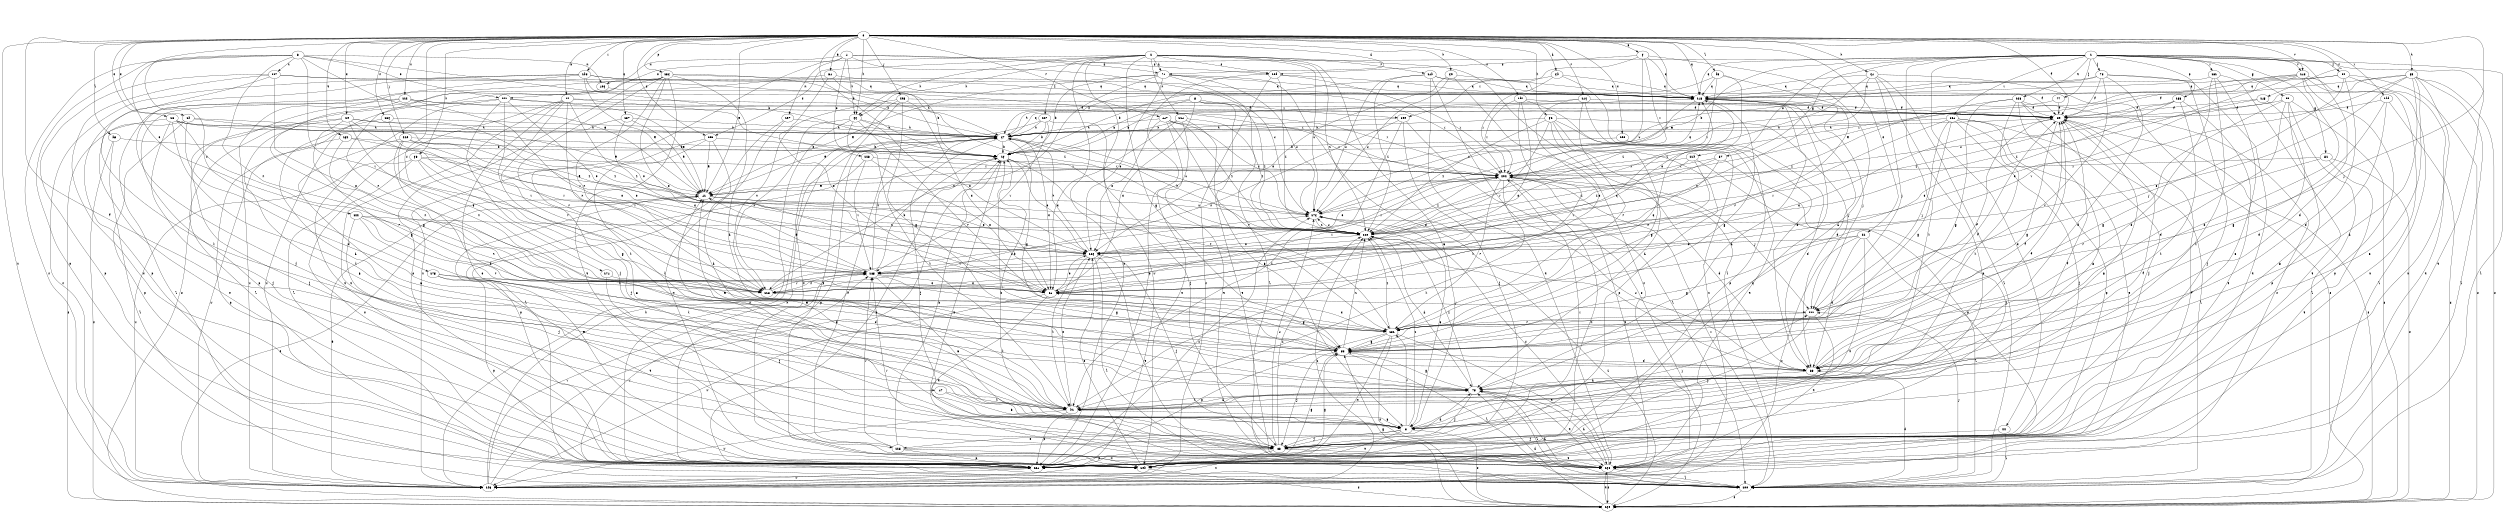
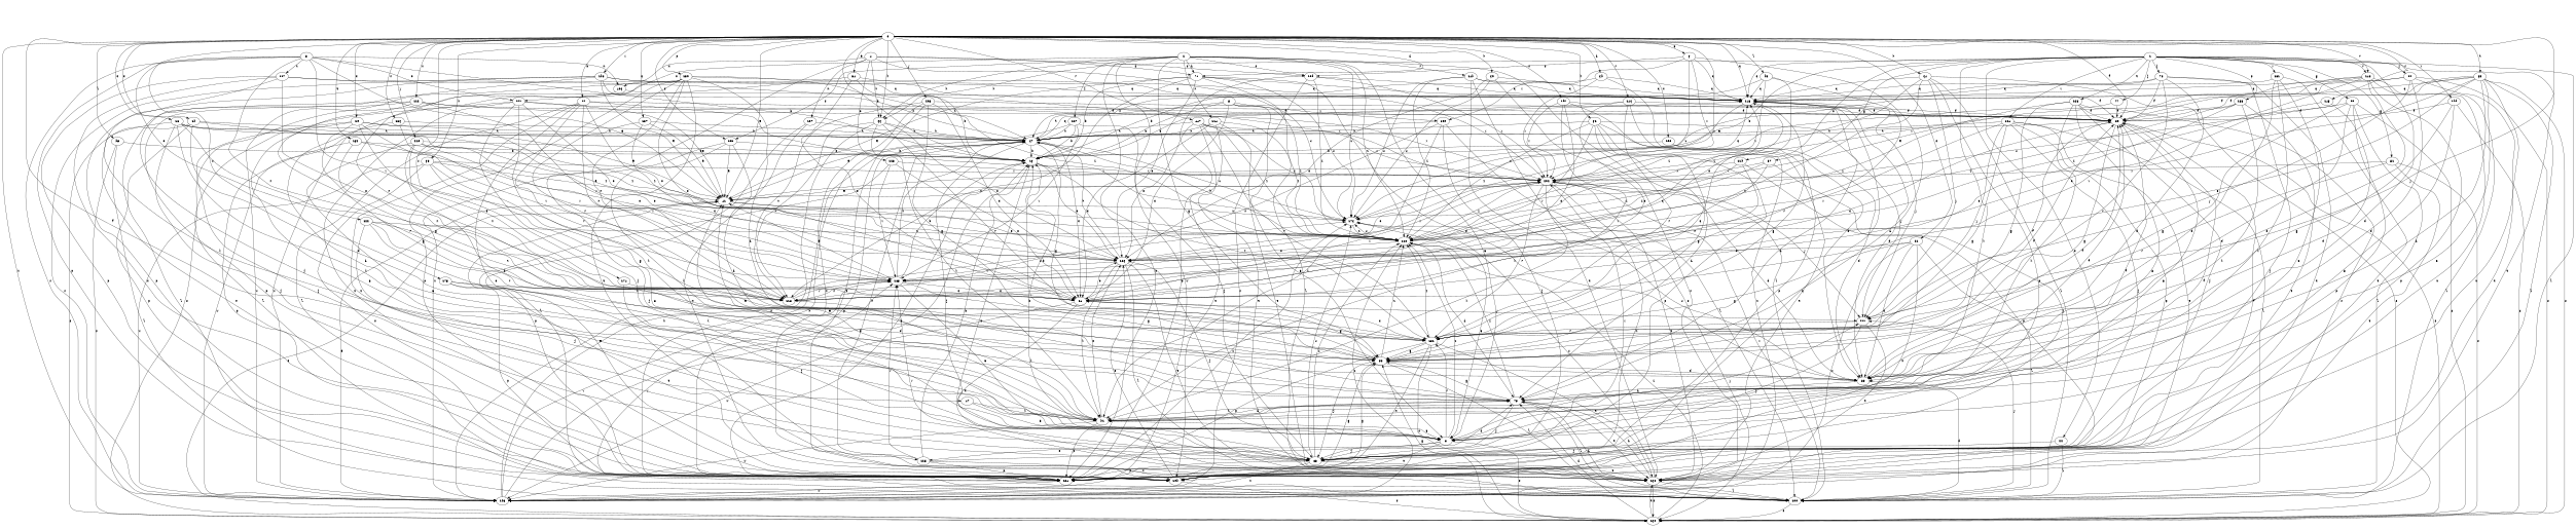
  strict digraph {
    fontname="DejaVu Sans Mono"
    node [fontname="DejaVu Sans Mono"]
    edge [fontname="DejaVu Sans Mono"]
    0
    6
    12
    16
    18
    19
    20
    21
    34
    41
    47
    50
    60
    62
    63
    64
    65
    66
    69
    74
    93
    95
    105
    112
-   130 [label=136]
+   130
    137
    143
    145
    146
    n30 [label=447]
    148
    153
    162
    174
    175
    176
    186
    192
    193
    198
    199
    205
    210
    211
    159
    200
    75
    202
    100
    118
    109
    125
    151
    126
    168
    91
    220
    67
    83
    33
    134
    160
    8
    58
    185
    24
    1
    22
    51
    55
    57
    77
    78
    82
    119
    133
    163
    181
    184
    2
    114
    121
    149
    217
    3
    n86 [label=406]
    117
    122
    4
    107
    123
    5
    0 -> 6 [label=a]
    0 -> 12 [label=b]
    0 -> 16 [label=b]
    0 -> 18 [label=c]
    0 -> 19 [label=c]
    0 -> 20 [label=c]
    0 -> 21 [label=c]
    0 -> 34 [label=e]
    0 -> 41 [label=e]
    0 -> 47 [label=f]
    0 -> 50 [label=f]
    0 -> 60 [label=h]
    0 -> 62 [label=h]
    0 -> 63 [label=h]
    0 -> 64 [label=h]
    0 -> 65 [label=h]
    0 -> 66 [label=h]
    0 -> 69 [label=i]
    0 -> 74 [label=i]
    0 -> 93 [label=l]
    0 -> 95 [label=l]
    0 -> 105 [label=m]
    0 -> 112 [label=n]
    0 -> 130 [label=p]
    0 -> 137 [label=q]
    0 -> 143 [label=q]
    0 -> 145 [label=r]
    0 -> 146 [label=r]
    0 -> n30 [label=r]
    0 -> 148 [label=r]
    0 -> 153 [label=s]
    0 -> 162 [label=t]
    0 -> 174 [label=u]
    0 -> 175 [label=u]
    0 -> 176 [label=u]
    0 -> 186 [label=w]
    0 -> 192 [label=w]
    0 -> 193 [label=w]
    0 -> 198 [label=x]
    0 -> 199 [label=x]
    0 -> 205 [label=y]
    0 -> 210 [label=y]
    0 -> 211 [label=y]
    6 -> 143 [label=q]
    6 -> 176 [label=u]
    6 -> 159 [label=s]
    6 -> 200 [label=x]
    6 -> 75 [label=i]
    6 -> 202 [label=x]
    12 -> 50 [label=f]
    12 -> 176 [label=u]
    12 -> 100 [label=l]
    12 -> 118 [label=n]
    12 -> 109 [label=m]
    12 -> 125 [label=o]
    12 -> 151 [label=r]
    12 -> 126 [label=o]
    16 -> 202 [label=x]
    16 -> 151 [label=r]
    16 -> 126 [label=o]
    16 -> 168 [label=t]
    18 -> 41 [label=e]
    18 -> 109 [label=m]
    18 -> 151 [label=r]
    18 -> 91 [label=k]
    18 -> 220 [label=z]
    18 -> 67 [label=h]
    18 -> 83 [label=j]
    19 -> 220 [label=z]
    19 -> 67 [label=h]
    19 -> 33 [label=d]
    19 -> 134 [label=p]
    19 -> 160 [label=s]
    20 -> 220 [label=z]
    20 -> 67 [label=h]
    20 -> 83 [label=j]
    20 -> 8 [label=a]
    20 -> 58 [label=g]
    20 -> 185 [label=v]
    20 -> 24 [label=c]
    21 -> 193 [label=w]
    21 -> 100 [label=l]
    21 -> 109 [label=m]
    21 -> 126 [label=o]
    21 -> 33 [label=d]
    21 -> 58 [label=g]
    34 -> 16 [label=b]
    34 -> 143 [label=q]
    34 -> 193 [label=w]
    34 -> 24 [label=c]
    41 -> 176 [label=u]
    41 -> 126 [label=o]
    41 -> 160 [label=s]
    47 -> 91 [label=k]
    47 -> 8 [label=a]
    50 -> 67 [label=h]
    50 -> 160 [label=s]
    50 -> 8 [label=a]
    50 -> 58 [label=g]
    50 -> 24 [label=c]
    60 -> 143 [label=q]
    60 -> 176 [label=u]
    60 -> 193 [label=w]
    60 -> 126 [label=o]
    62 -> 211 [label=y]
    62 -> 75 [label=i]
    62 -> 168 [label=t]
    62 -> 220 [label=z]
    62 -> 67 [label=h]
    62 -> 134 [label=p]
    62 -> 58 [label=g]
    62 -> 185 [label=v]
    63 -> 41 [label=e]
    63 -> 193 [label=w]
    63 -> 202 [label=x]
    63 -> 109 [label=m]
    63 -> 8 [label=a]
    63 -> 58 [label=g]
    64 -> 143 [label=q]
    64 -> 211 [label=y]
    64 -> 100 [label=l]
    64 -> 118 [label=n]
    64 -> 220 [label=z]
    64 -> 134 [label=p]
    64 -> 160 [label=s]
    65 -> 143 [label=q]
    65 -> 176 [label=u]
    65 -> 75 [label=i]
    65 -> 100 [label=l]
    65 -> 109 [label=m]
    65 -> 160 [label=s]
    65 -> 8 [label=a]
    65 -> 185 [label=v]
    65 -> 24 [label=c]
    66 -> 193 [label=w]
    66 -> 118 [label=n]
    66 -> 151 [label=r]
    66 -> 126 [label=o]
    66 -> 91 [label=k]
    66 -> 67 [label=h]
    69 -> 16 [label=b]
    69 -> 143 [label=q]
    69 -> 202 [label=x]
    69 -> 33 [label=d]
    74 -> 16 [label=b]
    74 -> 41 [label=e]
    74 -> 143 [label=q]
    74 -> 176 [label=u]
    74 -> 100 [label=l]
    74 -> 118 [label=n]
    74 -> 126 [label=o]
    74 -> 33 [label=d]
    93 -> 143 [label=q]
    93 -> 151 [label=r]
    93 -> 126 [label=o]
    93 -> 220 [label=z]
    93 -> 67 [label=h]
    95 -> 16 [label=b]
    95 -> 100 [label=l]
    95 -> 160 [label=s]
    105 -> 16 [label=b]
    105 -> 33 [label=d]
    112 -> 50 [label=f]
    112 -> 202 [label=x]
    112 -> 100 [label=l]
    112 -> 134 [label=p]
    112 -> 58 [label=g]
    112 -> 185 [label=v]
    130 -> 143 [label=q]
    130 -> 193 [label=w]
    130 -> 75 [label=i]
    130 -> 118 [label=n]
    130 -> 151 [label=r]
    130 -> 168 [label=t]
    130 -> 220 [label=z]
    130 -> 134 [label=p]
    130 -> 160 [label=s]
    130 -> 24 [label=c]
    137 -> 41 [label=e]
    137 -> 193 [label=w]
    137 -> 67 [label=h]
    137 -> 24 [label=c]
    143 -> 50 [label=f]
    143 -> 176 [label=u]
    143 -> 211 [label=y]
    143 -> 75 [label=i]
    143 -> 33 [label=d]
    143 -> 58 [label=g]
-   145 -> 50 [label=f]
+   65 -> 50 [label=f]
    145 -> 126 [label=o]
    145 -> 33 [label=d]
    146 -> 16 [label=b]
    146 -> 50 [label=f]
    146 -> 151 [label=r]
    146 -> 134 [label=p]
    146 -> 24 [label=c]
    n30 -> 176 [label=u]
    n30 -> 202 [label=x]
    n30 -> 151 [label=r]
    n30 -> 126 [label=o]
    n30 -> 168 [label=t]
    n30 -> 220 [label=z]
    n30 -> 67 [label=h]
    148 -> 41 [label=e]
    148 -> 50 [label=f]
    148 -> 143 [label=q]
    148 -> 100 [label=l]
    148 -> 109 [label=m]
    148 -> 220 [label=z]
    148 -> 33 [label=d]
    148 -> 134 [label=p]
    153 -> 16 [label=b]
    153 -> 41 [label=e]
    153 -> 75 [label=i]
    153 -> 91 [label=k]
    153 -> 83 [label=j]
    162 -> 16 [label=b]
    162 -> 118 [label=n]
    162 -> 126 [label=o]
    162 -> 134 [label=p]
    174 -> 83 [label=j]
    174 -> 24 [label=c]
    175 -> 118 [label=n]
    175 -> 168 [label=t]
    175 -> 33 [label=d]
    175 -> 134 [label=p]
    176 -> 220 [label=z]
    176 -> 8 [label=a]
    186 -> 75 [label=i]
    186 -> 67 [label=h]
    186 -> 185 [label=v]
    192 -> 50 [label=f]
    192 -> 193 [label=w]
    192 -> 202 [label=x]
    192 -> 91 [label=k]
    192 -> 24 [label=c]
    193 -> 16 [label=b]
    193 -> 41 [label=e]
    193 -> 220 [label=z]
    193 -> 67 [label=h]
    193 -> 185 [label=v]
    198 -> 41 [label=e]
    198 -> 143 [label=q]
    198 -> 193 [label=w]
    198 -> 202 [label=x]
    198 -> 67 [label=h]
    198 -> 83 [label=j]
    198 -> 134 [label=p]
    199 -> 50 [label=f]
    199 -> 160 [label=s]
    199 -> 8 [label=a]
    199 -> 58 [label=g]
    205 -> 50 [label=f]
    205 -> 118 [label=n]
    205 -> 109 [label=m]
    205 -> 168 [label=t]
    205 -> 58 [label=g]
    205 -> 24 [label=c]
    210 -> 16 [label=b]
    210 -> 75 [label=i]
    210 -> 118 [label=n]
    210 -> 126 [label=o]
    210 -> 8 [label=a]
    210 -> 185 [label=v]
    211 -> 151 [label=r]
    211 -> 168 [label=t]
    211 -> 83 [label=j]
    159 -> 143 [label=q]
    159 -> 193 [label=w]
    159 -> 202 [label=x]
    159 -> 220 [label=z]
    159 -> 134 [label=p]
    200 -> 100 [label=l]
    200 -> 118 [label=n]
    200 -> 91 [label=k]
    200 -> 67 [label=h]
    200 -> 83 [label=j]
    75 -> 41 [label=e]
    75 -> 50 [label=f]
    75 -> 100 [label=l]
    75 -> 168 [label=t]
    75 -> 91 [label=k]
    75 -> 220 [label=z]
    75 -> 83 [label=j]
    75 -> 58 [label=g]
    202 -> 41 [label=e]
    202 -> 143 [label=q]
    202 -> 211 [label=y]
    202 -> 109 [label=m]
    202 -> 151 [label=r]
    202 -> 126 [label=o]
    202 -> 168 [label=t]
    202 -> 91 [label=k]
    202 -> 220 [label=z]
    202 -> 33 [label=d]
    100 -> 211 [label=y]
    100 -> 75 [label=i]
    100 -> 202 [label=x]
    100 -> 33 [label=d]
    100 -> 160 [label=s]
    100 -> 185 [label=v]
    118 -> 143 [label=q]
    118 -> 176 [label=u]
    118 -> 91 [label=k]
    118 -> 185 [label=v]
    109 -> 41 [label=e]
    109 -> 50 [label=f]
    109 -> 126 [label=o]
    109 -> 160 [label=s]
    109 -> 58 [label=g]
    125 -> 16 [label=b]
    125 -> 75 [label=i]
    125 -> 109 [label=m]
    125 -> 67 [label=h]
    125 -> 134 [label=p]
    125 -> 185 [label=v]
    151 -> 50 [label=f]
    151 -> 143 [label=q]
    151 -> 109 [label=m]
    151 -> 168 [label=t]
    151 -> 220 [label=z]
    151 -> 134 [label=p]
    151 -> 160 [label=s]
    151 -> 58 [label=g]
    151 -> 24 [label=c]
    126 -> 202 [label=x]
    126 -> 100 [label=l]
    126 -> 168 [label=t]
    126 -> 91 [label=k]
    126 -> 67 [label=h]
    126 -> 83 [label=j]
    126 -> 185 [label=v]
    168 -> 176 [label=u]
    168 -> 75 [label=i]
    168 -> 100 [label=l]
    168 -> 160 [label=s]
    168 -> 185 [label=v]
    91 -> 41 [label=e]
    91 -> 50 [label=f]
    91 -> 193 [label=w]
    91 -> 75 [label=i]
    91 -> 126 [label=o]
    91 -> 134 [label=p]
    91 -> 8 [label=a]
    220 -> 176 [label=u]
    220 -> 75 [label=i]
    220 -> 126 [label=o]
    220 -> 67 [label=h]
    67 -> 16 [label=b]
    67 -> 143 [label=q]
    67 -> 176 [label=u]
    67 -> 83 [label=j]
    67 -> 134 [label=p]
    67 -> 58 [label=g]
    67 -> 24 [label=c]
    83 -> 176 [label=u]
    83 -> 193 [label=w]
    83 -> 202 [label=x]
    83 -> 168 [label=t]
    83 -> 220 [label=z]
    83 -> 134 [label=p]
    33 -> 50 [label=f]
    33 -> 176 [label=u]
    33 -> 75 [label=i]
    134 -> 16 [label=b]
    134 -> 143 [label=q]
    134 -> 176 [label=u]
    134 -> 193 [label=w]
    134 -> 67 [label=h]
    134 -> 58 [label=g]
    160 -> 75 [label=i]
    160 -> 168 [label=t]
    160 -> 220 [label=z]
    160 -> 58 [label=g]
    8 -> 16 [label=b]
    8 -> 50 [label=f]
    8 -> 211 [label=y]
    8 -> 109 [label=m]
    8 -> 125 [label=o]
    8 -> 151 [label=r]
    8 -> 220 [label=z]
    8 -> 83 [label=j]
    8 -> 160 [label=s]
    58 -> 16 [label=b]
    58 -> 50 [label=f]
    58 -> 100 [label=l]
    58 -> 220 [label=z]
    58 -> 83 [label=j]
    58 -> 33 [label=d]
    185 -> 16 [label=b]
    185 -> 41 [label=e]
    185 -> 118 [label=n]
    185 -> 67 [label=h]
    185 -> 8 [label=a]
    185 -> 58 [label=g]
    185 -> 24 [label=c]
    24 -> 193 [label=w]
    24 -> 211 [label=y]
    24 -> 202 [label=x]
    24 -> 126 [label=o]
    24 -> 168 [label=t]
    24 -> 58 [label=g]
    1 -> 41 [label=e]
    1 -> 66 [label=h]
    1 -> 143 [label=q]
    1 -> 148 [label=r]
    1 -> 100 [label=l]
    1 -> 168 [label=t]
    1 -> 91 [label=k]
    1 -> 33 [label=d]
    1 -> 22 [label=c]
    1 -> 51 [label=g]
    1 -> 55 [label=g]
    1 -> 57 [label=g]
    1 -> 77 [label=j]
    1 -> 78 [label=j]
    1 -> 82 [label=j]
    1 -> 119 [label=o]
    1 -> 133 [label=p]
    1 -> 163 [label=t]
    1 -> 181 [label=v]
    1 -> 184 [label=v]
    22 -> 100 [label=l]
    22 -> 83 [label=j]
    51 -> 202 [label=x]
    51 -> 151 [label=r]
    51 -> 168 [label=t]
    51 -> 160 [label=s]
    55 -> 50 [label=f]
    55 -> 100 [label=l]
    55 -> 33 [label=d]
    55 -> 134 [label=p]
    55 -> 160 [label=s]
    55 -> 58 [label=g]
    57 -> 202 [label=x]
    57 -> 220 [label=z]
    57 -> 83 [label=j]
    57 -> 185 [label=v]
    77 -> 50 [label=f]
    77 -> 202 [label=x]
    78 -> 16 [label=b]
    78 -> 50 [label=f]
    78 -> 143 [label=q]
    78 -> 151 [label=r]
    78 -> 168 [label=t]
    78 -> 83 [label=j]
    78 -> 33 [label=d]
    82 -> 143 [label=q]
    82 -> 211 [label=y]
    82 -> 202 [label=x]
    82 -> 168 [label=t]
    82 -> 33 [label=d]
    82 -> 160 [label=s]
    119 -> 202 [label=x]
    119 -> 118 [label=n]
    119 -> 220 [label=z]
    119 -> 134 [label=p]
    133 -> 50 [label=f]
    133 -> 168 [label=t]
    133 -> 91 [label=k]
    133 -> 220 [label=z]
    133 -> 24 [label=c]
    163 -> 50 [label=f]
    163 -> 193 [label=w]
    163 -> 91 [label=k]
    163 -> 220 [label=z]
    163 -> 83 [label=j]
    163 -> 8 [label=a]
    163 -> 58 [label=g]
    181 -> 143 [label=q]
    181 -> 168 [label=t]
    181 -> 91 [label=k]
    181 -> 33 [label=d]
    181 -> 8 [label=a]
    184 -> 211 [label=y]
    184 -> 100 [label=l]
    184 -> 168 [label=t]
    184 -> 67 [label=h]
    184 -> 83 [label=j]
    184 -> 134 [label=p]
    184 -> 58 [label=g]
    184 -> 185 [label=v]
    2 -> 66 [label=h]
    2 -> 74 [label=i]
    2 -> 153 [label=s]
    2 -> 176 [label=u]
    2 -> 193 [label=w]
    2 -> 159 [label=s]
    2 -> 100 [label=l]
    2 -> 220 [label=z]
    2 -> 134 [label=p]
    2 -> 8 [label=a]
    2 -> 58 [label=g]
    2 -> 114 [label=n]
    2 -> 121 [label=o]
    2 -> 149 [label=r]
    2 -> 217 [label=z]
    114 -> 109 [label=m]
    114 -> 168 [label=t]
    114 -> 220 [label=z]
    114 -> 67 [label=h]
    114 -> 24 [label=c]
    121 -> 41 [label=e]
    121 -> 50 [label=f]
    121 -> 100 [label=l]
    121 -> 109 [label=m]
    121 -> 126 [label=o]
    121 -> 91 [label=k]
    121 -> 83 [label=j]
    149 -> 50 [label=f]
    149 -> 143 [label=q]
    149 -> 176 [label=u]
    149 -> 168 [label=t]
    149 -> 220 [label=z]
    149 -> 160 [label=s]
    217 -> 16 [label=b]
    217 -> 41 [label=e]
    217 -> 67 [label=h]
    217 -> 83 [label=j]
    217 -> 185 [label=v]
    3 -> 16 [label=b]
    3 -> 41 [label=e]
    3 -> 193 [label=w]
    3 -> 118 [label=n]
    3 -> 134 [label=p]
    3 -> 185 [label=v]
    3 -> 121 [label=o]
    3 -> n86 [label=m]
    3 -> 117 [label=n]
    3 -> 122 [label=o]
    n86 -> 118 [label=n]
    n86 -> 67 [label=h]
    117 -> 143 [label=q]
    117 -> 202 [label=x]
    117 -> 109 [label=m]
    117 -> 91 [label=k]
    117 -> 134 [label=p]
    117 -> 24 [label=c]
    122 -> 118 [label=n]
    122 -> 151 [label=r]
    122 -> 91 [label=k]
    122 -> 220 [label=z]
    122 -> 83 [label=j]
    4 -> 66 [label=h]
    4 -> 74 [label=i]
    4 -> 176 [label=u]
    4 -> 193 [label=w]
    4 -> 159 [label=s]
    4 -> n86 [label=m]
    4 -> 107 [label=m]
    4 -> 123 [label=o]
    107 -> 100 [label=l]
    107 -> 109 [label=m]
    107 -> 67 [label=h]
    123 -> 202 [label=x]
    123 -> 134 [label=p]
    123 -> 185 [label=v]
    123 -> 24 [label=c]
    5 -> 16 [label=b]
    5 -> 200 [label=x]
    5 -> 220 [label=z]
    5 -> 67 [label=h]
    5 -> 8 [label=a]
    5 -> 24 [label=c]
  }
